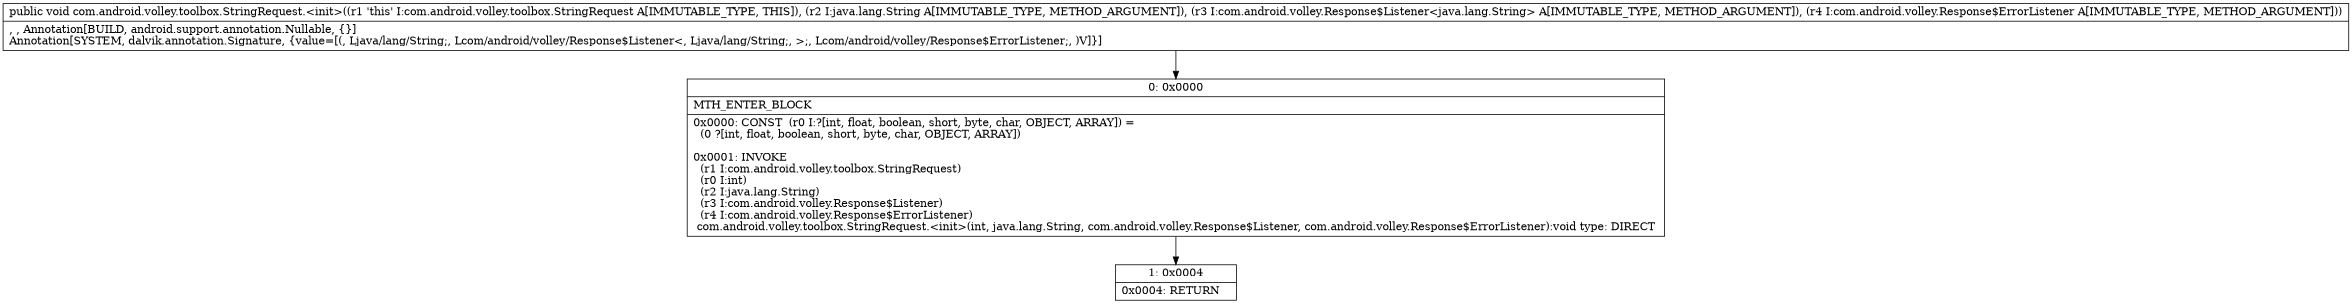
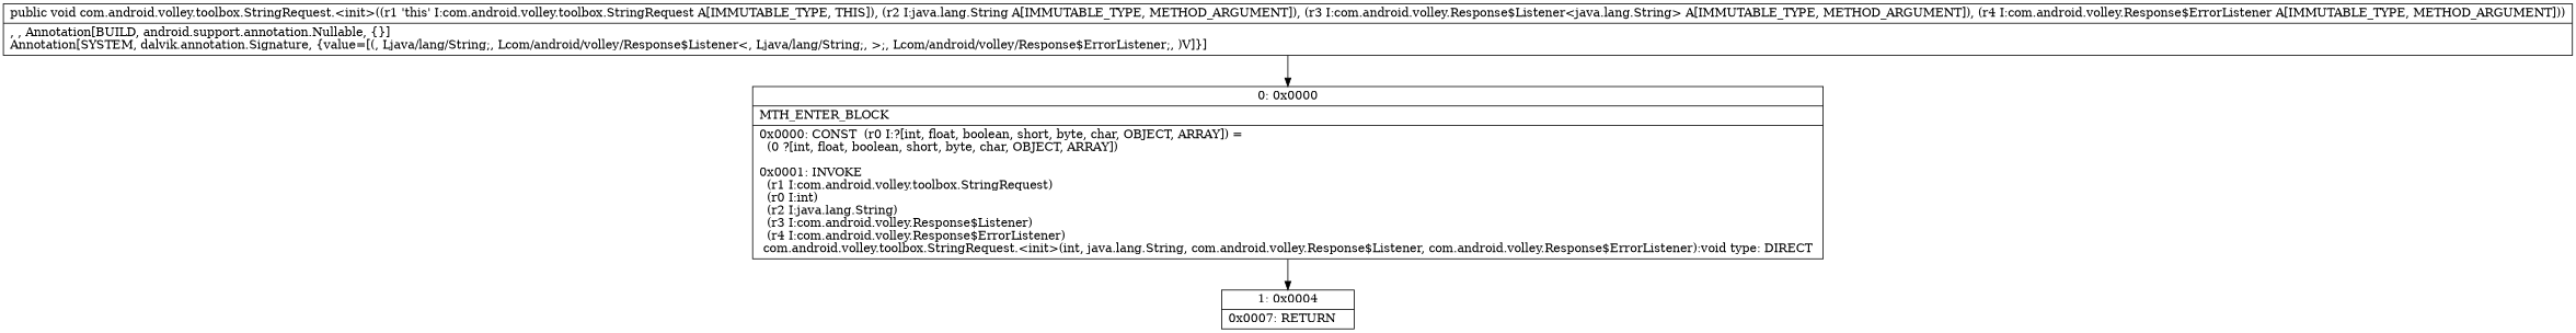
  digraph {
    node [shape=record]
    n1 [label="{0\:\ 0x0000|MTH_ENTER_BLOCK\l|0x0000: CONST  (r0 I:?[int, float, boolean, short, byte, char, OBJECT, ARRAY]) = \l  (0 ?[int, float, boolean, short, byte, char, OBJECT, ARRAY])\l \l0x0001: INVOKE  \l  (r1 I:com.android.volley.toolbox.StringRequest)\l  (r0 I:int)\l  (r2 I:java.lang.String)\l  (r3 I:com.android.volley.Response$Listener)\l  (r4 I:com.android.volley.Response$ErrorListener)\l com.android.volley.toolbox.StringRequest.\<init\>(int, java.lang.String, com.android.volley.Response$Listener, com.android.volley.Response$ErrorListener):void type: DIRECT \l}"]
-   n2 [label="{1\:\ 0x0004|0x0004: RETURN   \l}"]
+   n2 [label="{1\:\ 0x0004|0x0007: RETURN   \l}"]
    n3 [label="{public void com.android.volley.toolbox.StringRequest.\<init\>((r1 'this' I:com.android.volley.toolbox.StringRequest A[IMMUTABLE_TYPE, THIS]), (r2 I:java.lang.String A[IMMUTABLE_TYPE, METHOD_ARGUMENT]), (r3 I:com.android.volley.Response$Listener\<java.lang.String\> A[IMMUTABLE_TYPE, METHOD_ARGUMENT]), (r4 I:com.android.volley.Response$ErrorListener A[IMMUTABLE_TYPE, METHOD_ARGUMENT]))  | , , Annotation[BUILD, android.support.annotation.Nullable, \{\}]\lAnnotation[SYSTEM, dalvik.annotation.Signature, \{value=[(, Ljava\/lang\/String;, Lcom\/android\/volley\/Response$Listener\<, Ljava\/lang\/String;, \>;, Lcom\/android\/volley\/Response$ErrorListener;, )V]\}]\l}"]
    n1 -> n2
    n3 -> n1
  }
